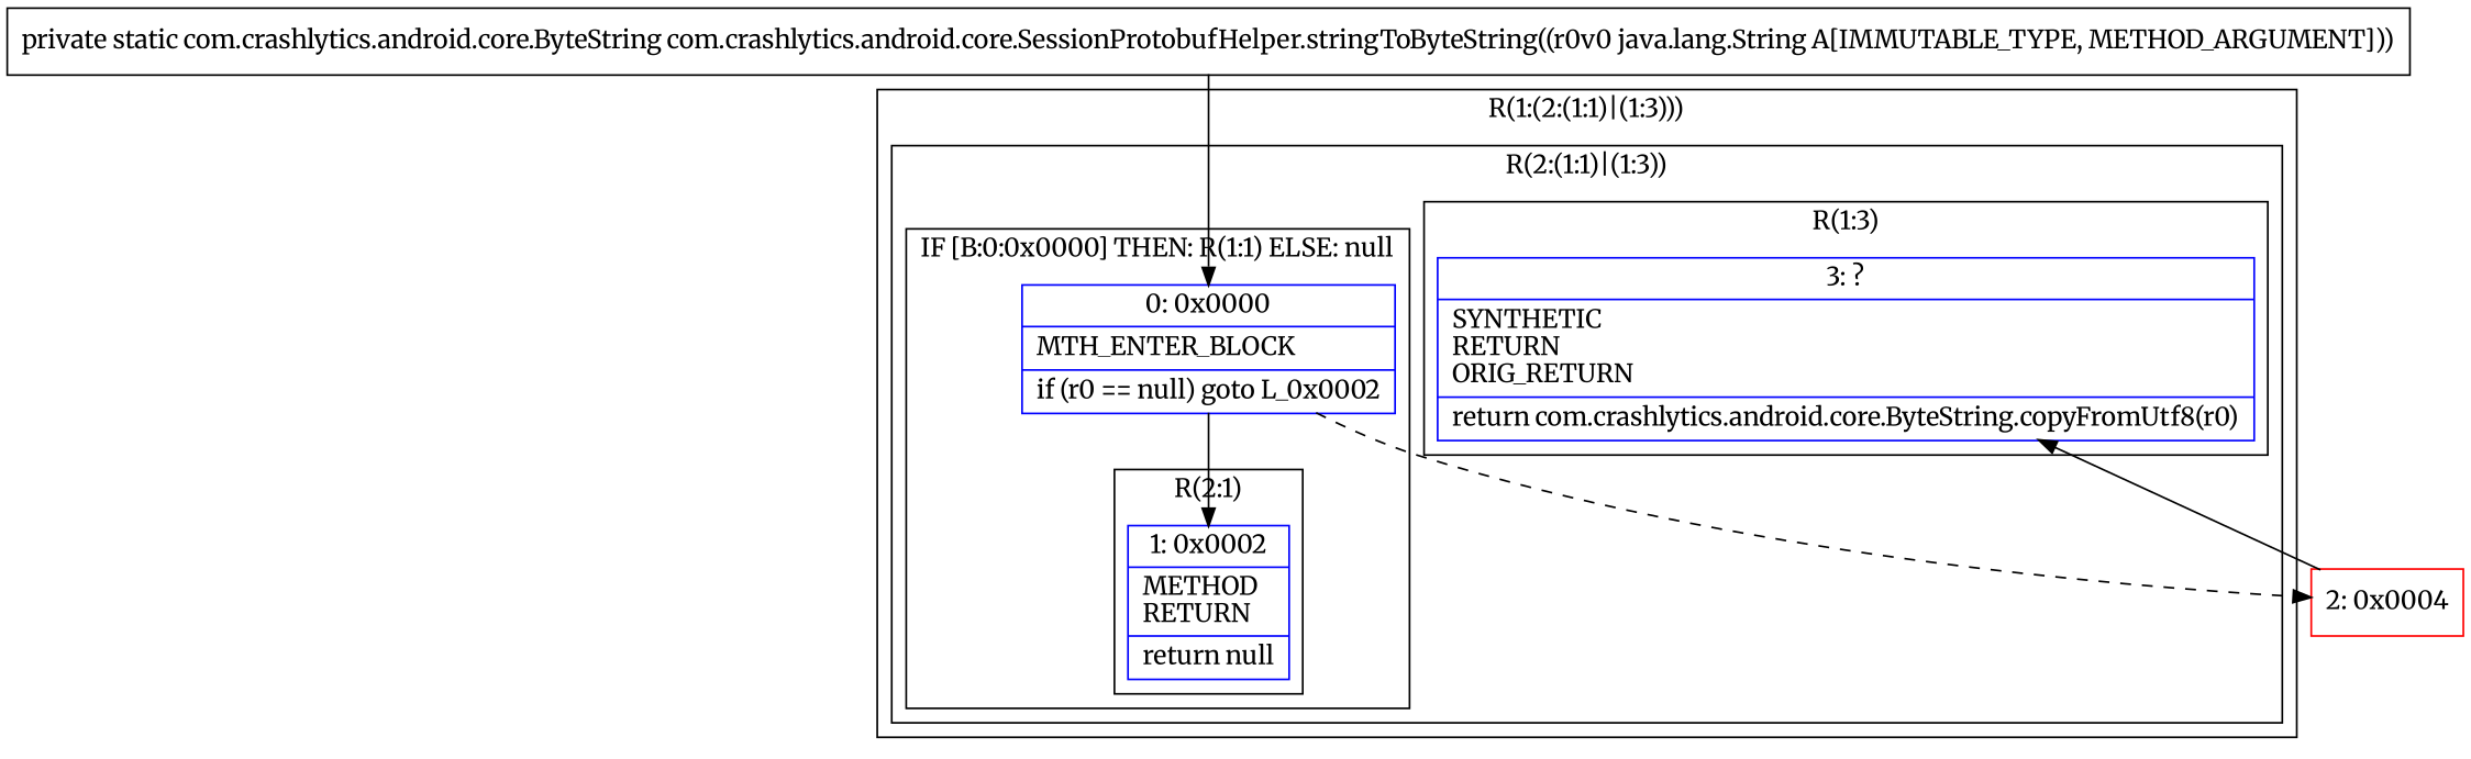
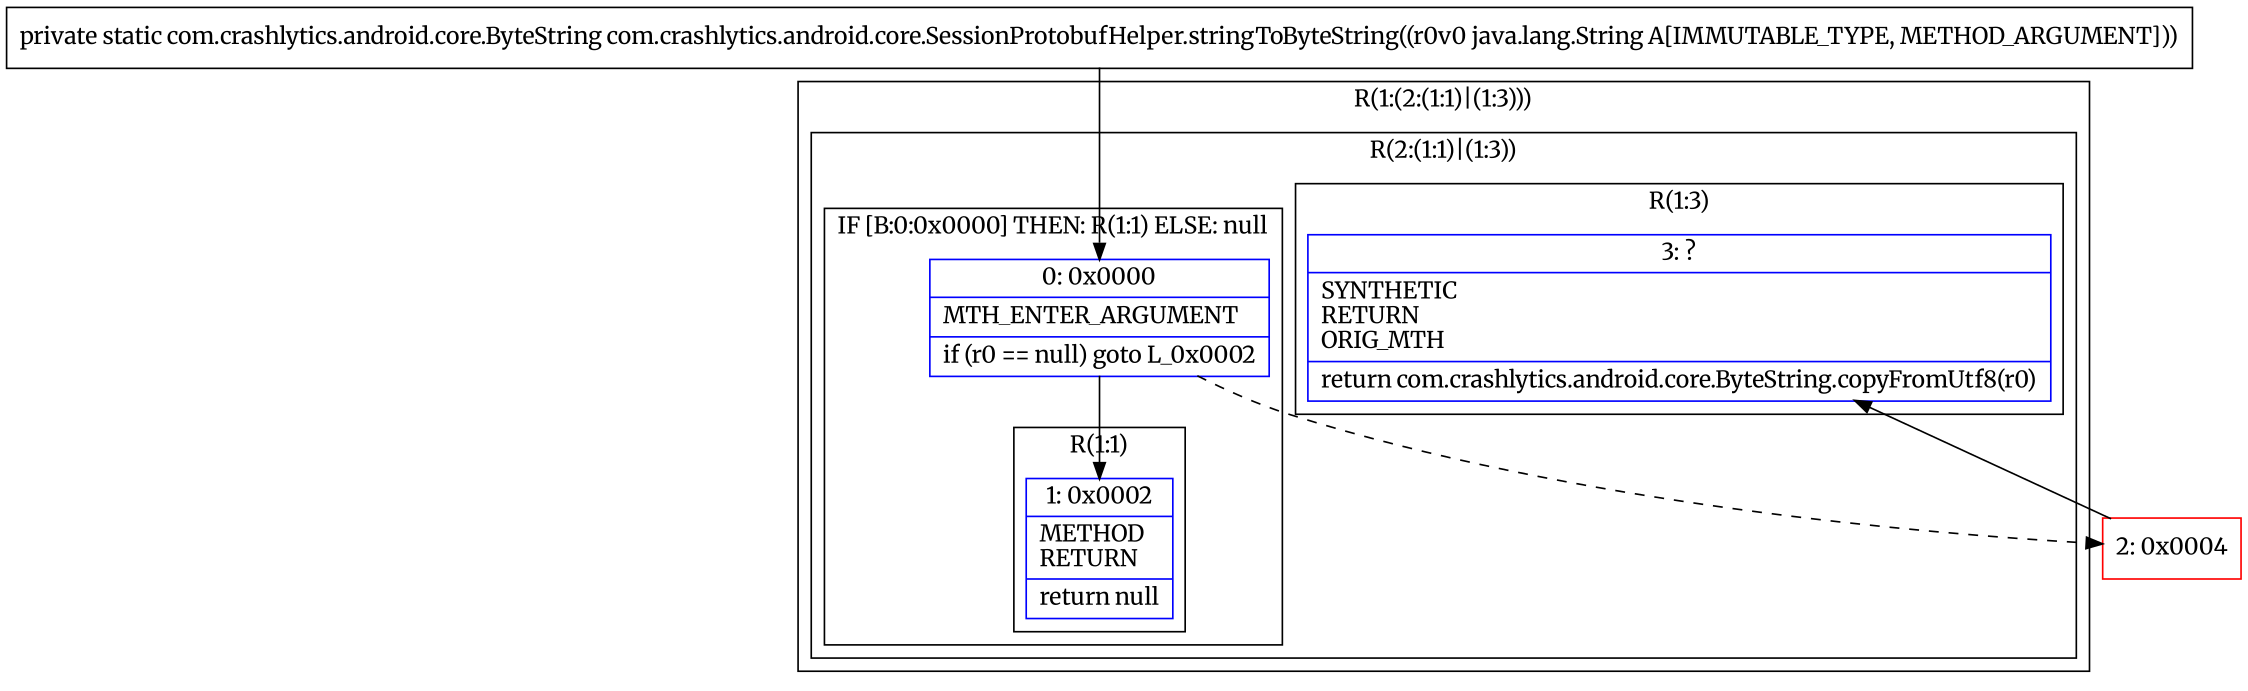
  digraph {
    fontname=Merriweather
    node [color=blue fontname=Merriweather shape=record]
    edge [fontname=Merriweather]
    n1 [label="{1\:\ 0x0002|METHOD\lRETURN\l|return null\l}"]
-   n2 [label="{0\:\ 0x0000|MTH_ENTER_BLOCK\l|if (r0 == null) goto L_0x0002\l}"]
-   n3 [label="{3\:\ ?|SYNTHETIC\lRETURN\lORIG_RETURN\l|return com.crashlytics.android.core.ByteString.copyFromUtf8(r0)\l}"]
+   n2 [label="{0\:\ 0x0000|MTH_ENTER_ARGUMENT\l|if (r0 == null) goto L_0x0002\l}"]
+   n3 [label="{3\:\ ?|SYNTHETIC\lRETURN\lORIG_MTH\l|return com.crashlytics.android.core.ByteString.copyFromUtf8(r0)\l}"]
    n4 [color=red label="{2\:\ 0x0004}"]
    n5 [label="{private static com.crashlytics.android.core.ByteString com.crashlytics.android.core.SessionProtobufHelper.stringToByteString((r0v0 java.lang.String A[IMMUTABLE_TYPE, METHOD_ARGUMENT])) }" color=""]
    subgraph cluster_1 {
      label="R(1:(2:(1:1)|(1:3)))"
      subgraph cluster_2 {
        label="R(2:(1:1)|(1:3))"
        subgraph cluster_3 {
          label="IF [B:0:0x0000] THEN: R(1:1) ELSE: null"
          n2
          subgraph cluster_4 {
-           label="R(2:1)"
+           label="R(1:1)"
            n1
          }
        }
        subgraph cluster_5 {
          label="R(1:3)"
          n3
        }
      }
    }
    n2 -> n1
    n2 -> n4 [style=dashed]
    n4 -> n3
    n5 -> n2
  }
